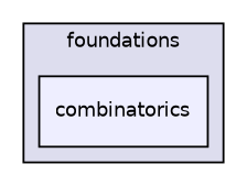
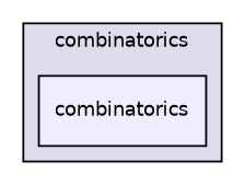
  digraph {
    compound=true
    n1 [fillcolor="#eeeeff" fontname=Helvetica fontsize=10 label=combinatorics pencolor=black shape=box style=filled]
    subgraph cluster_1 {
      bgcolor="#ddddee"
      fontname=Helvetica
      fontsize=10
-     label=foundations
+     label=combinatorics
      pencolor=black
      n1
    }
  }
